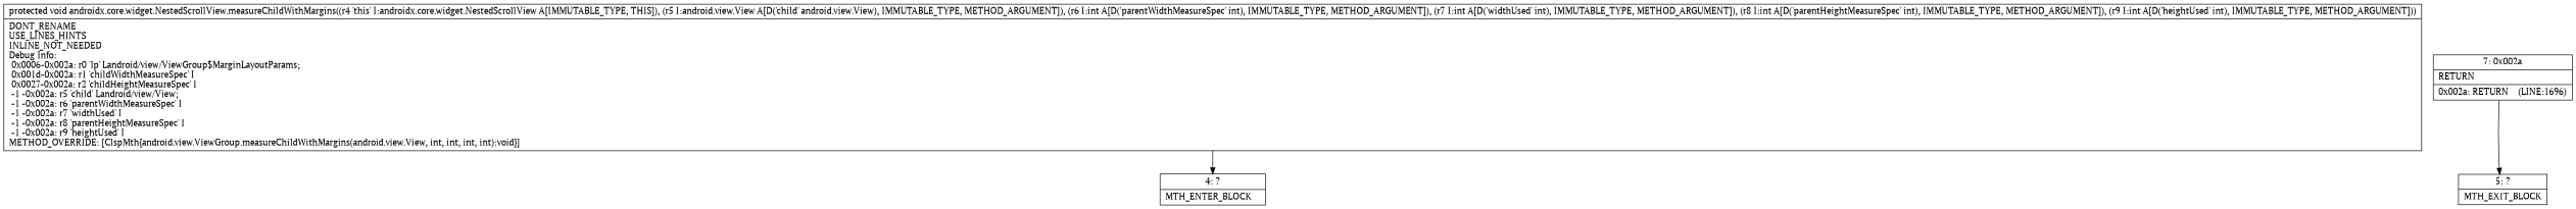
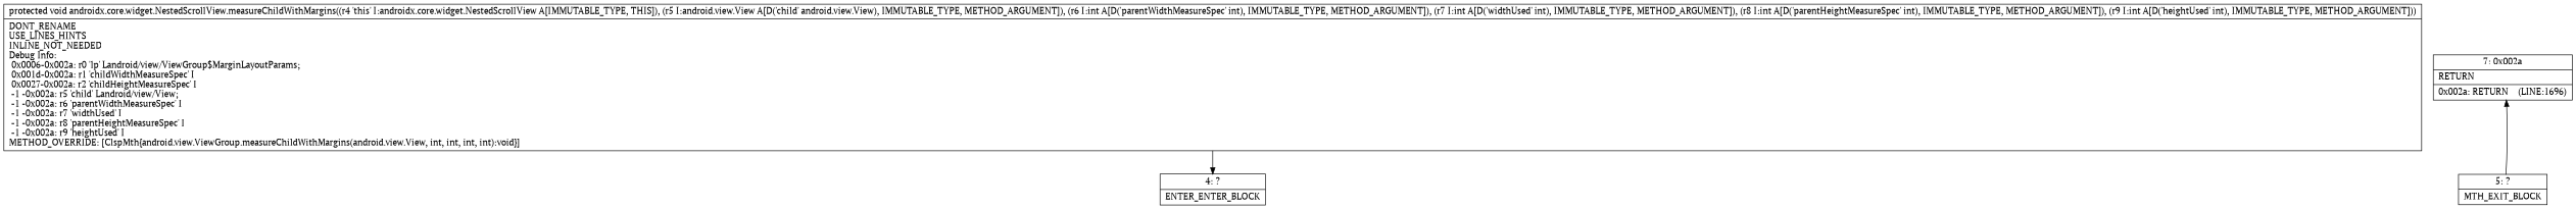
  digraph {
    fontname="PT Serif"
    node [fontname="PT Serif" shape=record]
    edge [fontname="PT Serif"]
-   n1 [label="{4\:\ ?|MTH_ENTER_BLOCK\l}"]
+   n1 [label="{4\:\ ?|ENTER_ENTER_BLOCK\l}"]
    n2 [label="{7\:\ 0x002a|RETURN\l|0x002a: RETURN    (LINE:1696)\l}"]
    n3 [label="{5\:\ ?|MTH_EXIT_BLOCK\l}"]
    n4 [label="{protected void androidx.core.widget.NestedScrollView.measureChildWithMargins((r4 'this' I:androidx.core.widget.NestedScrollView A[IMMUTABLE_TYPE, THIS]), (r5 I:android.view.View A[D('child' android.view.View), IMMUTABLE_TYPE, METHOD_ARGUMENT]), (r6 I:int A[D('parentWidthMeasureSpec' int), IMMUTABLE_TYPE, METHOD_ARGUMENT]), (r7 I:int A[D('widthUsed' int), IMMUTABLE_TYPE, METHOD_ARGUMENT]), (r8 I:int A[D('parentHeightMeasureSpec' int), IMMUTABLE_TYPE, METHOD_ARGUMENT]), (r9 I:int A[D('heightUsed' int), IMMUTABLE_TYPE, METHOD_ARGUMENT]))  | DONT_RENAME\lUSE_LINES_HINTS\lINLINE_NOT_NEEDED\lDebug Info:\l  0x0006\-0x002a: r0 'lp' Landroid\/view\/ViewGroup$MarginLayoutParams;\l  0x001d\-0x002a: r1 'childWidthMeasureSpec' I\l  0x0027\-0x002a: r2 'childHeightMeasureSpec' I\l  \-1 \-0x002a: r5 'child' Landroid\/view\/View;\l  \-1 \-0x002a: r6 'parentWidthMeasureSpec' I\l  \-1 \-0x002a: r7 'widthUsed' I\l  \-1 \-0x002a: r8 'parentHeightMeasureSpec' I\l  \-1 \-0x002a: r9 'heightUsed' I\lMETHOD_OVERRIDE: [ClspMth\{android.view.ViewGroup.measureChildWithMargins(android.view.View, int, int, int, int):void\}]\l}"]
-   n2 -> n3
+   n3 -> n2
    n4 -> n1
  }
